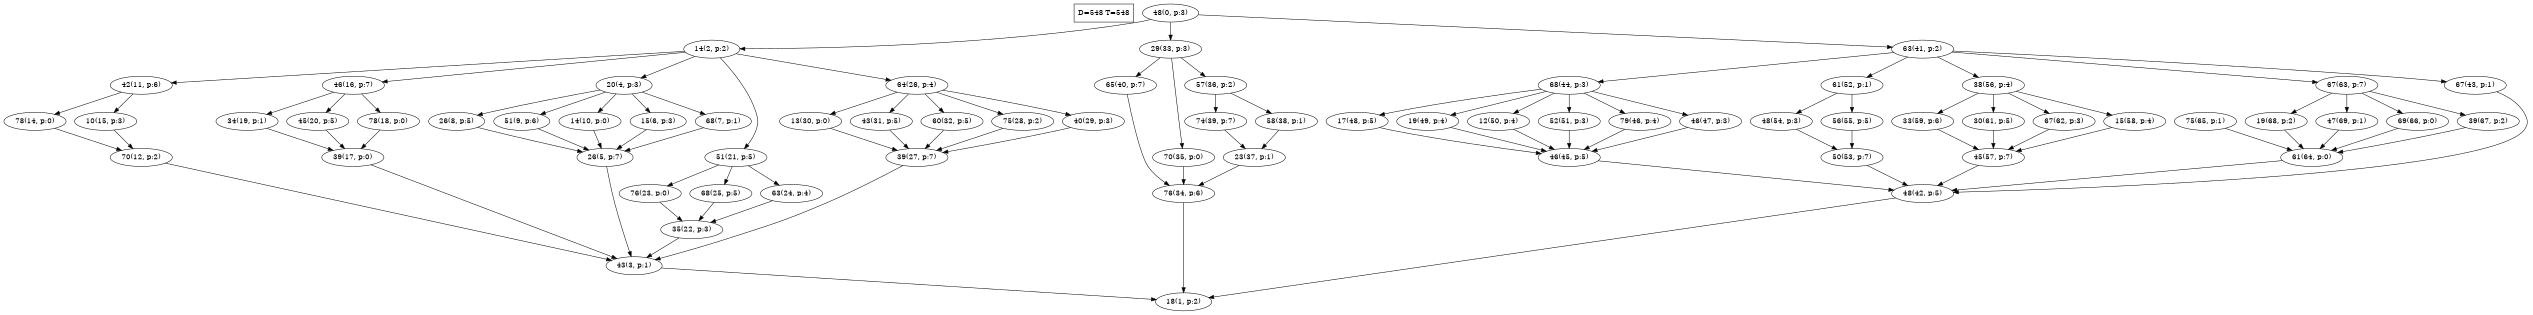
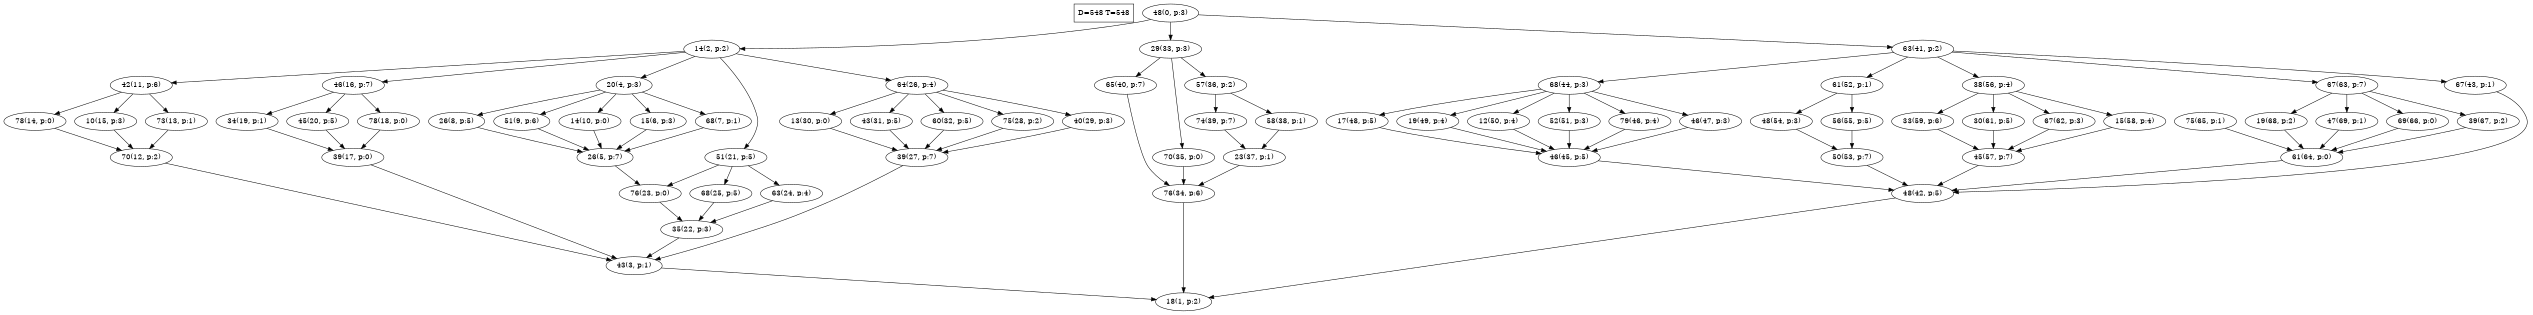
  digraph {
    n1 [label="D=548 T=548" shape=box]
    n2 [label="48(0, p:3)"]
    n3 [label="14(2, p:2)"]
    n4 [label="29(33, p:3)"]
    n5 [label="63(41, p:2)"]
    n6 [label="20(4, p:3)"]
    n7 [label="42(11, p:6)"]
    n8 [label="46(16, p:7)"]
    n9 [label="51(21, p:5)"]
    n10 [label="64(26, p:4)"]
    n11 [label="70(35, p:0)"]
    n12 [label="57(36, p:2)"]
    n13 [label="65(40, p:7)"]
    n14 [label="67(43, p:1)"]
    n15 [label="68(44, p:3)"]
    n16 [label="61(52, p:1)"]
    n17 [label="38(56, p:4)"]
    n18 [label="67(63, p:7)"]
    n19 [label="18(1, p:2)"]
    n20 [label="15(6, p:3)"]
    n21 [label="68(7, p:1)"]
    n22 [label="26(8, p:5)"]
    n23 [label="51(9, p:6)"]
    n24 [label="14(10, p:0)"]
+   n25 [label="73(13, p:1)"]
    n26 [label="78(14, p:0)"]
    n27 [label="10(15, p:3)"]
    n28 [label="78(18, p:0)"]
    n29 [label="34(19, p:1)"]
    n30 [label="45(20, p:5)"]
    n31 [label="76(23, p:0)"]
    n32 [label="63(24, p:4)"]
    n33 [label="68(25, p:5)"]
    n34 [label="75(28, p:2)"]
    n35 [label="40(29, p:3)"]
    n36 [label="13(30, p:0)"]
    n37 [label="43(31, p:5)"]
    n38 [label="60(32, p:5)"]
    n39 [label="43(3, p:1)"]
    n40 [label="26(5, p:7)"]
    n41 [label="70(12, p:2)"]
    n42 [label="39(17, p:0)"]
    n43 [label="35(22, p:3)"]
    n44 [label="39(27, p:7)"]
    n45 [label="76(34, p:6)"]
    n46 [label="58(38, p:1)"]
    n47 [label="74(39, p:7)"]
    n48 [label="23(37, p:1)"]
    n49 [label="48(42, p:5)"]
    n50 [label="79(46, p:4)"]
    n51 [label="46(47, p:3)"]
    n52 [label="17(48, p:5)"]
    n53 [label="19(49, p:4)"]
    n54 [label="12(50, p:4)"]
    n55 [label="52(51, p:3)"]
    n56 [label="48(54, p:3)"]
    n57 [label="56(55, p:5)"]
    n58 [label="15(58, p:4)"]
    n59 [label="33(59, p:6)"]
    n60 [label="30(61, p:5)"]
    n61 [label="67(62, p:3)"]
    n62 [label="69(66, p:0)"]
    n63 [label="39(67, p:2)"]
    n64 [label="19(68, p:2)"]
    n65 [label="47(69, p:1)"]
    n66 [label="46(45, p:5)"]
    n67 [label="50(53, p:7)"]
    n68 [label="45(57, p:7)"]
    n69 [label="75(65, p:1)"]
    n70 [label="61(64, p:0)"]
    n2 -> n3
    n2 -> n4
    n2 -> n5
    n3 -> n6
    n3 -> n7
    n3 -> n8
    n3 -> n9
    n3 -> n10
    n4 -> n11
    n4 -> n12
    n4 -> n13
    n5 -> n14
    n5 -> n15
    n5 -> n16
    n5 -> n17
    n5 -> n18
    n6 -> n20
    n6 -> n21
    n6 -> n22
    n6 -> n23
    n6 -> n24
+   n7 -> n25
    n7 -> n26
    n7 -> n27
    n8 -> n28
    n8 -> n29
    n8 -> n30
    n9 -> n31
    n9 -> n32
    n9 -> n33
    n10 -> n34
    n10 -> n35
    n10 -> n36
    n10 -> n37
    n10 -> n38
    n11 -> n45
    n12 -> n46
    n12 -> n47
    n13 -> n45
    n14 -> n49
    n15 -> n50
    n15 -> n51
    n15 -> n52
    n15 -> n53
    n15 -> n54
    n15 -> n55
    n16 -> n56
    n16 -> n57
    n17 -> n58
    n17 -> n59
    n17 -> n60
    n17 -> n61
    n18 -> n62
    n18 -> n63
    n18 -> n64
    n18 -> n65
    n20 -> n40
    n21 -> n40
    n22 -> n40
    n23 -> n40
    n24 -> n40
+   n25 -> n41
    n26 -> n41
    n27 -> n41
    n28 -> n42
    n29 -> n42
    n30 -> n42
    n31 -> n43
    n32 -> n43
    n33 -> n43
    n34 -> n44
    n35 -> n44
    n36 -> n44
    n37 -> n44
    n38 -> n44
    n39 -> n19
-   n40 -> n39
+   n40 -> n31
    n41 -> n39
    n42 -> n39
    n43 -> n39
    n44 -> n39
    n45 -> n19
    n46 -> n48
    n47 -> n48
    n48 -> n45
    n49 -> n19
    n50 -> n66
    n51 -> n66
    n52 -> n66
    n53 -> n66
    n54 -> n66
    n55 -> n66
    n56 -> n67
    n57 -> n67
    n58 -> n68
    n59 -> n68
    n60 -> n68
    n61 -> n68
    n62 -> n70
    n63 -> n70
    n64 -> n70
    n65 -> n70
    n66 -> n49
    n67 -> n49
    n68 -> n49
    n69 -> n70
    n70 -> n49
  }
